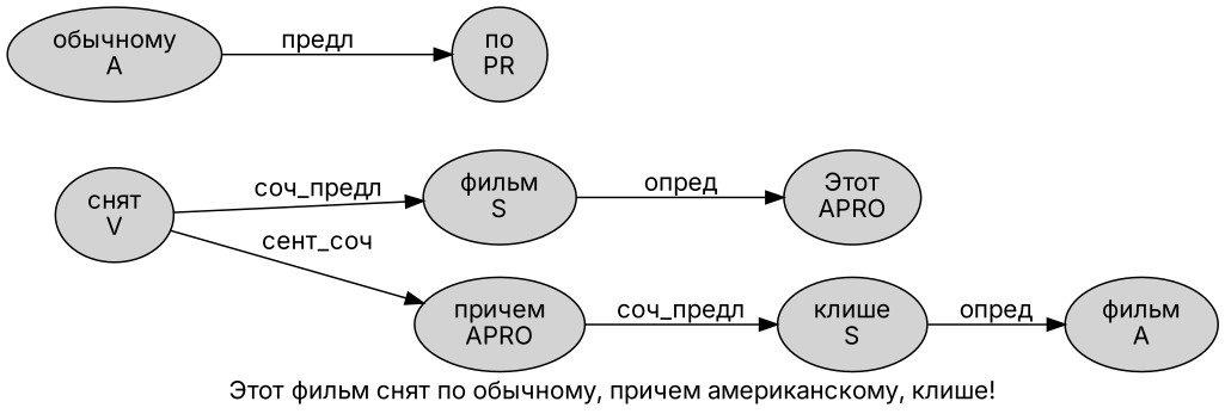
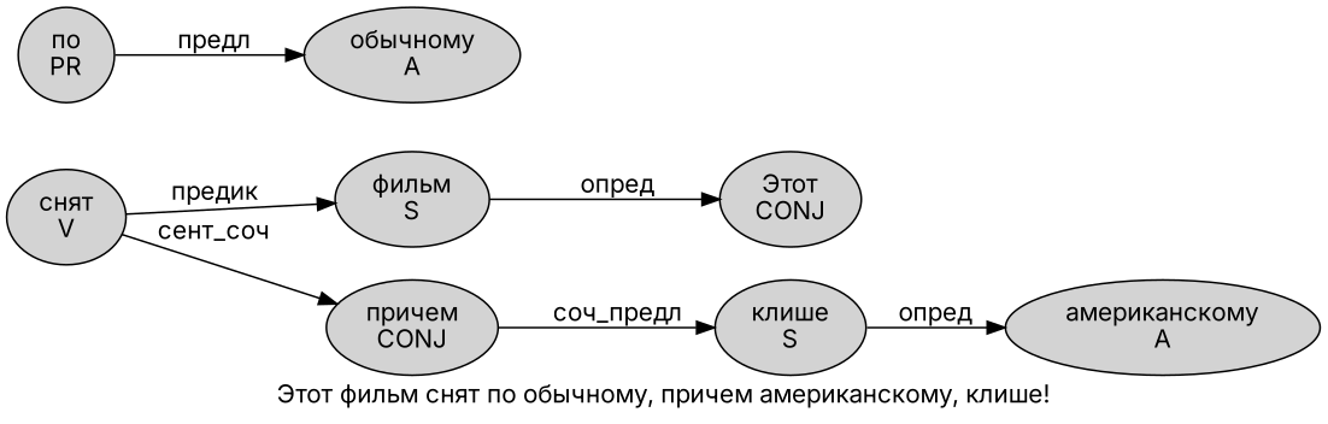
  digraph {
    fontname=Inter
    label="Этот фильм снят по обычному, причем американскому, клише!"
    rankdir=LR
    node [fillcolor=lightgray fontname=Inter penwidth=1 shape=ellipse style=filled]
    edge [fontname=Inter]
-   n1 [label="Этот\nAPRO"]
+   n1 [label="Этот\nCONJ"]
    n2 [label="фильм\nS"]
    n3 [label="снят\nV"]
-   n4 [label="причем\nAPRO"]
+   n4 [label="причем\nCONJ"]
    n5 [label="по\nPR"]
    n6 [label="обычному\nA"]
    n7 [label="клише\nS"]
-   n8 [label="фильм\nA"]
+   n8 [label="американскому\nA"]
    n2 -> n1 [label="опред"]
-   n3 -> n2 [label="соч_предл"]
+   n3 -> n2 [label="предик"]
    n3 -> n4 [label="сент_соч"]
    n4 -> n7 [label="соч_предл"]
-   n6 -> n5 [label="предл"]
+   n5 -> n6 [label="предл"]
    n7 -> n8 [label="опред"]
  }
